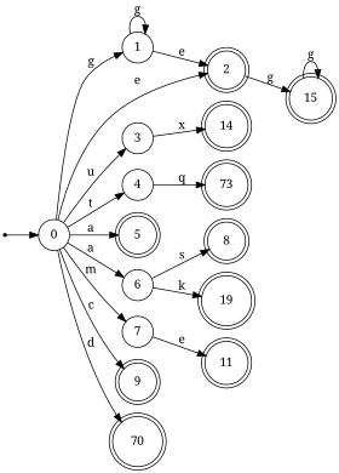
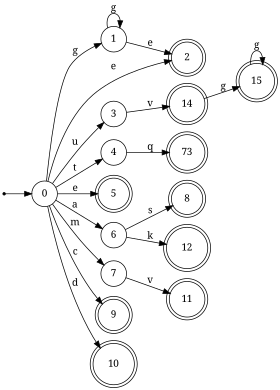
  digraph {
    fontname="Noto Serif"
    rankdir=LR
    node [fontname="Noto Serif" shape=doublecircle]
    edge [fontname="Noto Serif"]
    dummy0 [shape=point]
    0 [shape=circle]
    1 [shape=circle]
    2
    3 [shape=circle]
    4 [shape=circle]
    5
    6 [shape=circle]
    7 [shape=circle]
    9
-   10 [label=70]
+   10
    15
    14
    n14 [label=73]
    8
-   12 [label=19]
+   12
    11
    dummy0 -> 0
    0 -> 1 [label=g]
    0 -> 2 [label=e]
    0 -> 3 [label=u]
    0 -> 4 [label=t]
-   0 -> 5 [label=a]
+   0 -> 5 [label=e]
    0 -> 6 [label=a]
    0 -> 7 [label=m]
    0 -> 9 [label=c]
    0 -> 10 [label=d]
    1 -> 1 [label=g]
    1 -> 2 [label=e]
-   2 -> 15 [label=g]
-   3 -> 14 [label=x]
+   14 -> 15 [label=g]
+   3 -> 14 [label=v]
    4 -> n14 [label=q]
    6 -> 8 [label=s]
    6 -> 12 [label=k]
-   7 -> 11 [label=e]
+   7 -> 11 [label=v]
    15 -> 15 [label=g]
  }
